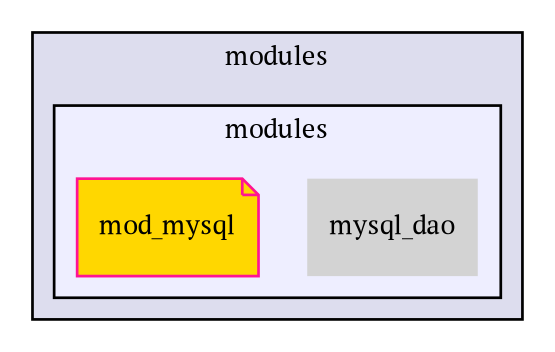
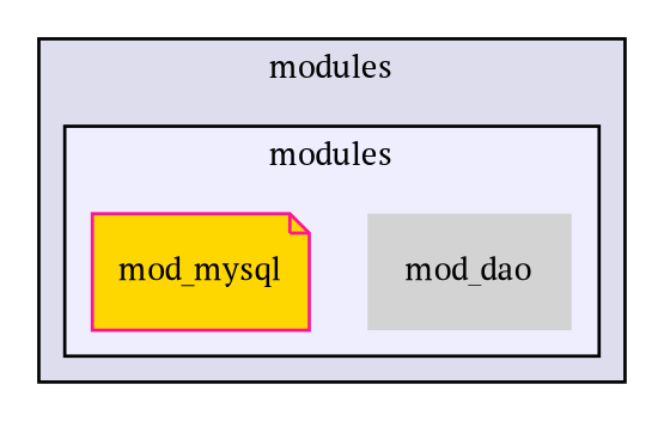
  digraph {
    compound=true
    fontname="PT Serif"
    node [fontname="PT Serif" fontsize=10 style=filled]
-   n1 [label=mysql_dao shape=plaintext fillcolor=lightgrey color=black]
+   n1 [label=mod_dao shape=plaintext fillcolor=lightgrey color=black]
    n2 [color=deeppink fillcolor=gold label=mod_mysql shape=note]
    subgraph cluster_1 {
      bgcolor="#ddddee"
      fontsize=10
      label=modules
      pencolor=black
      subgraph cluster_2 {
        bgcolor="#eeeeff"
        fontsize=10
        pencolor=black
        n1
        n2
      }
    }
  }
